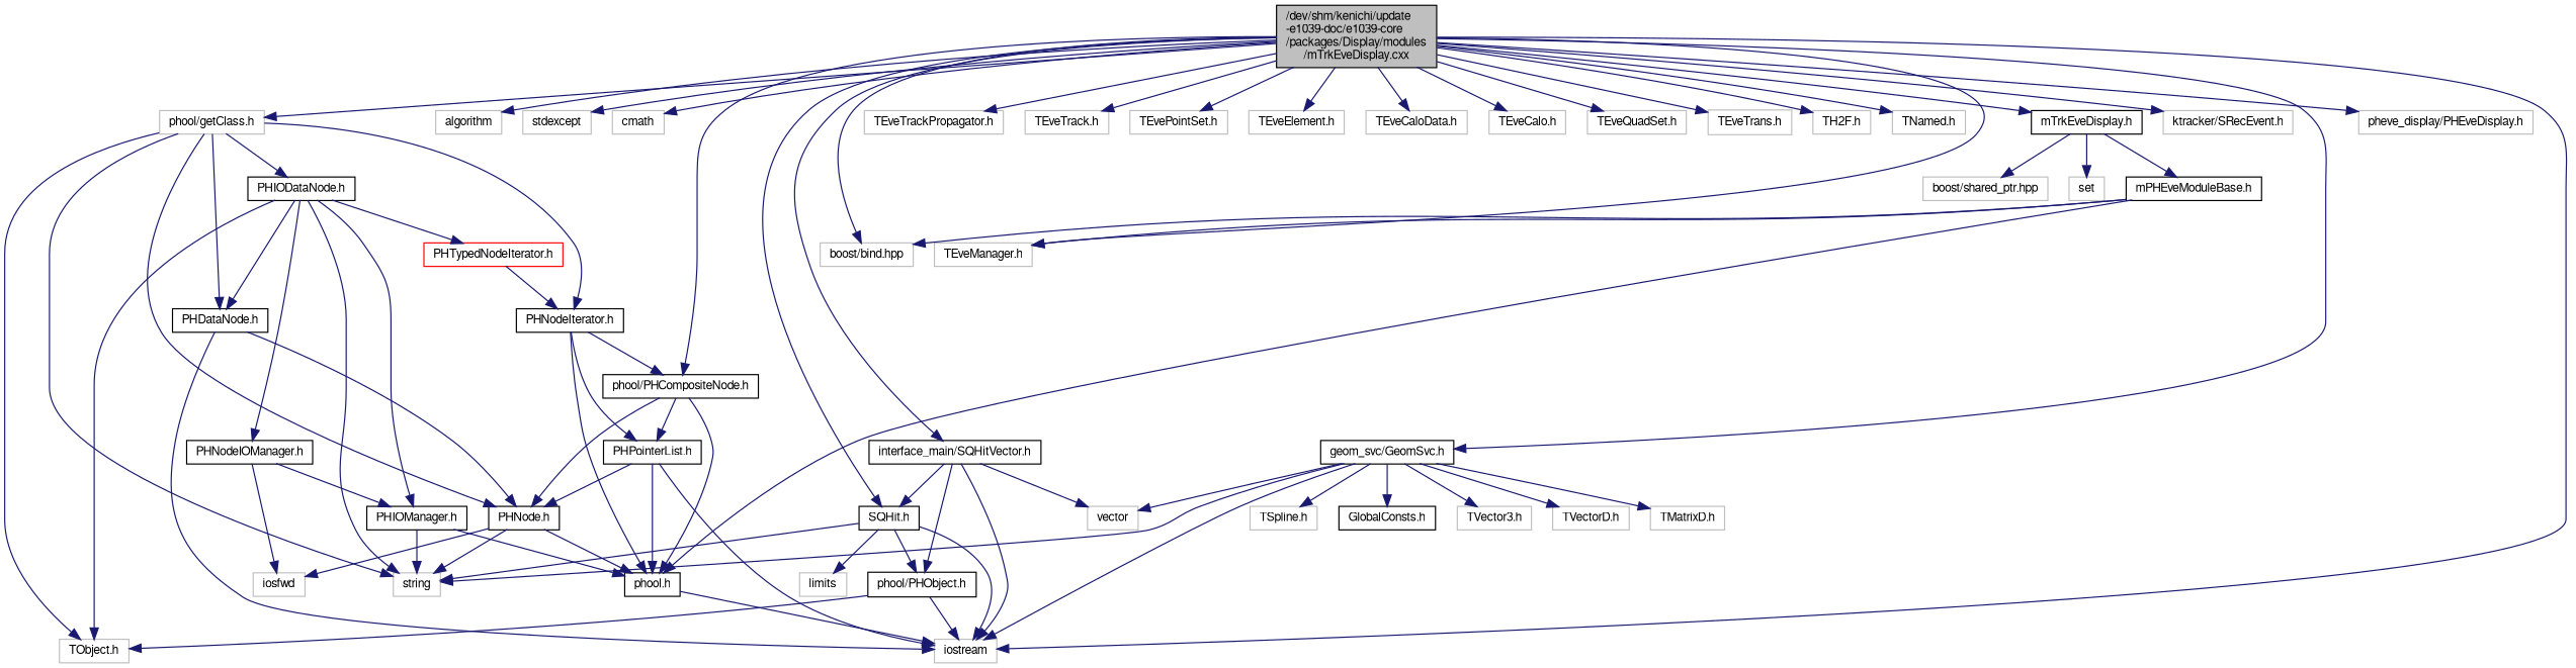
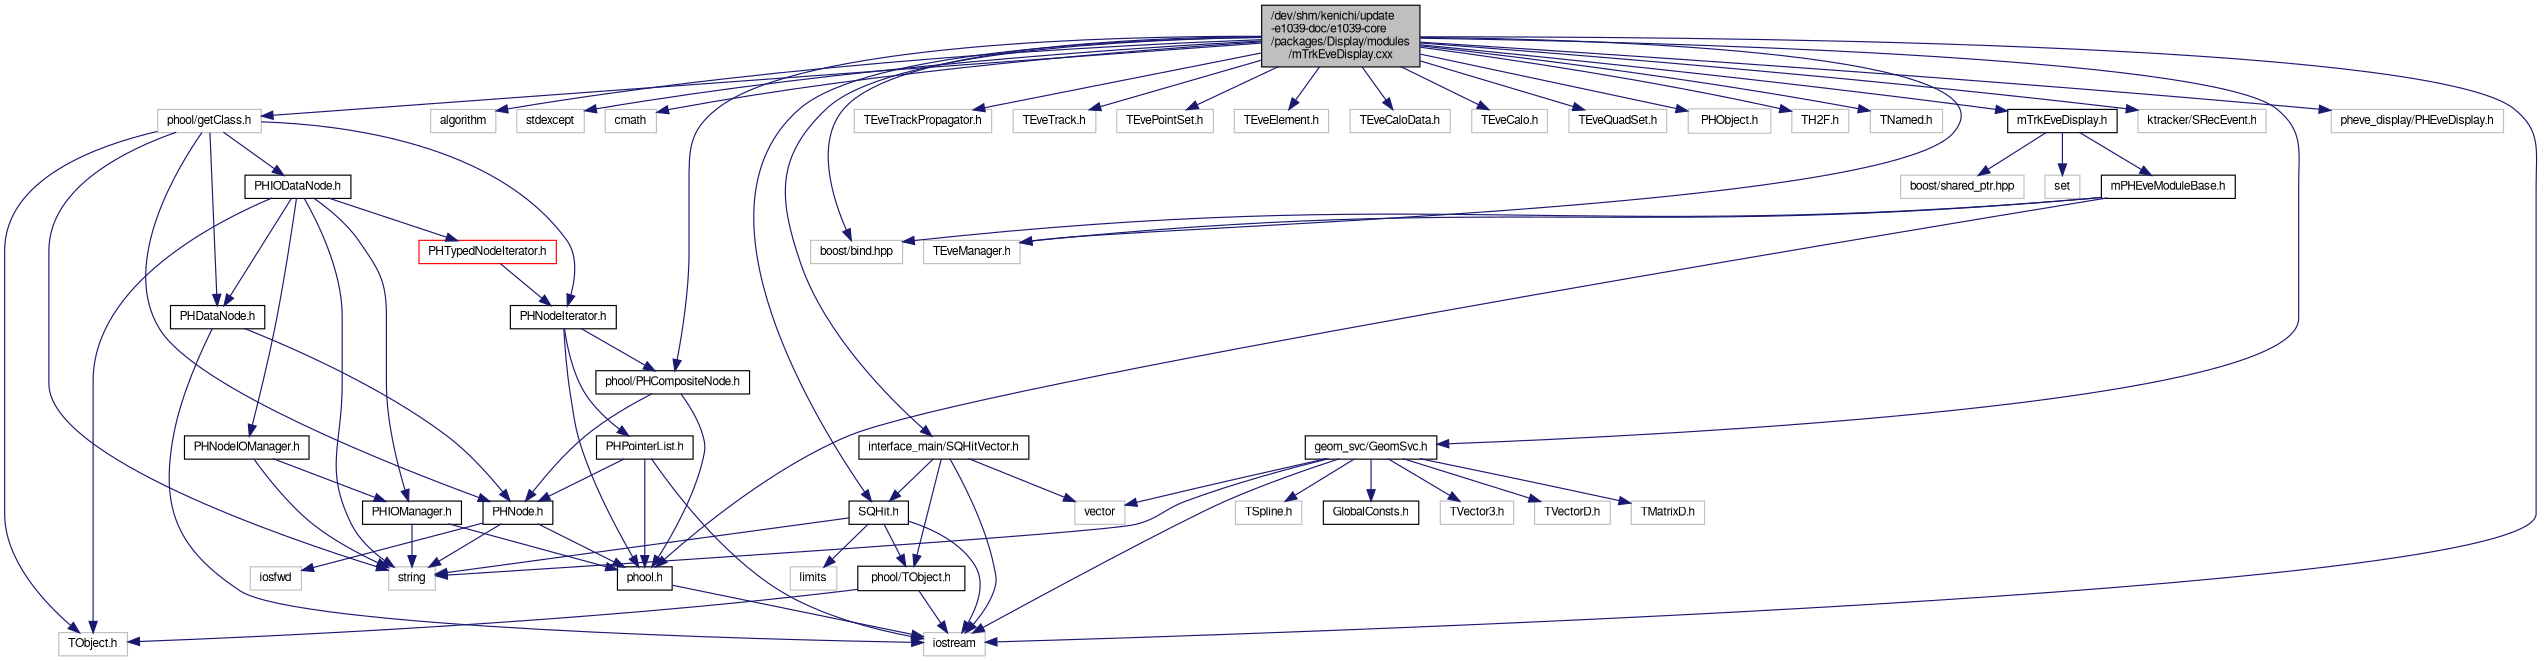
  digraph {
    node [color=grey75 fontname=FreeSans fontsize=10 shape=record]
    edge [color=midnightblue fontname=FreeSans fontsize=10 labelfontname=FreeSans labelfontsize=10 style=solid]
    n1 [color=black fillcolor=grey75 fontcolor=black height=0.2 label="/dev/shm/kenichi/update\l-e1039-doc/e1039-core\l/packages/Display/modules\l/mTrkEveDisplay.cxx" style=filled width=0.4]
    n2 [height=0.2 label=iostream width=0.4]
    n3 [height=0.2 label=algorithm width=0.4]
    n4 [height=0.2 label=stdexcept width=0.4]
    n5 [height=0.2 label=cmath width=0.4]
    n6 [height=0.2 label="boost/bind.hpp" width=0.4]
    n7 [color=black height=0.2 label="phool/PHCompositeNode.h" width=0.4]
    n8 [height=0.2 label="phool/getClass.h" width=0.4]
    n9 [height=0.2 label="TEveManager.h" width=0.4]
    n10 [height=0.2 label="TEveTrackPropagator.h" width=0.4]
    n11 [height=0.2 label="TEveTrack.h" width=0.4]
    n12 [height=0.2 label="TEvePointSet.h" width=0.4]
    n13 [height=0.2 label="TEveElement.h" width=0.4]
    n14 [height=0.2 label="TEveCaloData.h" width=0.4]
    n15 [height=0.2 label="TEveCalo.h" width=0.4]
    n16 [height=0.2 label="TEveQuadSet.h" width=0.4]
-   n17 [height=0.2 label="TEveTrans.h" width=0.4]
+   n17 [height=0.2 label="PHObject.h" width=0.4]
    n18 [height=0.2 label="TH2F.h" width=0.4]
    n19 [height=0.2 label="TNamed.h" width=0.4]
    n20 [color=black height=0.2 label="interface_main/SQHitVector.h" width=0.4]
    n21 [color=black height=0.2 label="SQHit.h" width=0.4]
    n22 [height=0.2 label="ktracker/SRecEvent.h" width=0.4]
    n23 [color=black height=0.2 label="geom_svc/GeomSvc.h" width=0.4]
    n24 [height=0.2 label="pheve_display/PHEveDisplay.h" width=0.4]
    n25 [color=black height=0.2 label="mTrkEveDisplay.h" width=0.4]
    n26 [color=black height=0.2 label="phool.h" width=0.4]
    n27 [color=black height=0.2 label="PHNode.h" width=0.4]
    n28 [color=black height=0.2 label="PHPointerList.h" width=0.4]
    n29 [height=0.2 label=string width=0.4]
    n30 [color=black height=0.2 label="PHNodeIterator.h" width=0.4]
    n31 [color=black height=0.2 label="PHIODataNode.h" width=0.4]
    n32 [color=black height=0.2 label="PHDataNode.h" width=0.4]
    n33 [height=0.2 label="TObject.h" width=0.4]
-   n34 [color=black height=0.2 label="phool/PHObject.h" width=0.4]
+   n34 [color=black height=0.2 label="phool/TObject.h" width=0.4]
    n35 [height=0.2 label=vector width=0.4]
    n36 [height=0.2 label=limits width=0.4]
    n37 [height=0.2 label="TVector3.h" width=0.4]
    n38 [height=0.2 label="TVectorD.h" width=0.4]
    n39 [height=0.2 label="TMatrixD.h" width=0.4]
    n40 [height=0.2 label="TSpline.h" width=0.4]
    n41 [color=black height=0.2 label="GlobalConsts.h" width=0.4]
    n42 [color=black height=0.2 label="mPHEveModuleBase.h" width=0.4]
    n43 [height=0.2 label="boost/shared_ptr.hpp" width=0.4]
    n44 [height=0.2 label=set width=0.4]
    n45 [height=0.2 label=iosfwd width=0.4]
    n46 [color=black height=0.2 label="PHIOManager.h" width=0.4]
    n47 [color=black height=0.2 label="PHNodeIOManager.h" width=0.4]
    n48 [color=red height=0.2 label="PHTypedNodeIterator.h" width=0.4]
    n1 -> n2
    n1 -> n3
    n1 -> n4
    n1 -> n5
    n1 -> n6
    n1 -> n7
    n1 -> n8
    n1 -> n9
    n1 -> n10
    n1 -> n11
    n1 -> n12
    n1 -> n13
    n1 -> n14
    n1 -> n15
    n1 -> n16
    n1 -> n17
    n1 -> n18
    n1 -> n19
    n1 -> n20
    n1 -> n21
    n1 -> n22
    n1 -> n23
    n1 -> n24
    n1 -> n25
    n7 -> n26
    n7 -> n27
-   n7 -> n28
    n8 -> n27
    n8 -> n29
    n8 -> n30
    n8 -> n31
    n8 -> n32
    n8 -> n33
    n20 -> n2
    n20 -> n21
    n20 -> n34
    n20 -> n35
    n21 -> n2
    n21 -> n29
    n21 -> n34
    n21 -> n36
    n23 -> n2
    n23 -> n29
    n23 -> n35
    n23 -> n37
    n23 -> n38
    n23 -> n39
    n23 -> n40
    n23 -> n41
    n25 -> n42
    n25 -> n43
    n25 -> n44
    n26 -> n2
    n27 -> n26
    n27 -> n29
    n27 -> n45
    n28 -> n2
    n28 -> n26
    n28 -> n27
    n30 -> n7
    n30 -> n26
    n30 -> n28
    n31 -> n29
    n31 -> n32
    n31 -> n33
    n31 -> n46
    n31 -> n47
    n31 -> n48
    n32 -> n2
    n32 -> n27
    n34 -> n2
    n34 -> n33
    n42 -> n6
    n42 -> n9
    n42 -> n26
    n46 -> n26
    n46 -> n29
-   n47 -> n45
+   n47 -> n29
    n47 -> n46
    n48 -> n30
  }
